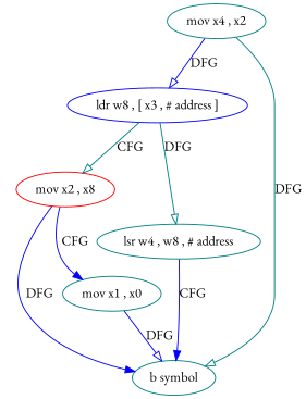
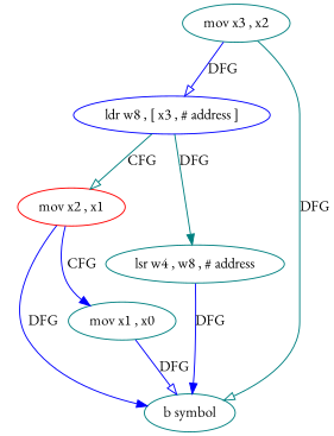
  digraph {
    fontname="EB Garamond"
    node [color=teal fontname="EB Garamond"]
    edge [arrowhead=onormal color=blue fontname="EB Garamond"]
-   n1 [label="mov x4 , x2"]
+   n1 [label="mov x3 , x2"]
    n2 [color=blue label="ldr w8 , [ x3 , # address ]"]
    n3 [label="b symbol"]
-   n4 [color=red label="mov x2 , x8"]
+   n4 [color=red label="mov x2 , x1"]
    n5 [label="lsr w4 , w8 , # address"]
    n6 [label="mov x1 , x0"]
    n1 -> n2 [label=DFG]
    n1 -> n3 [color=teal label=DFG]
    n2 -> n4 [color=teal label=CFG]
-   n2 -> n5 [color=teal label=DFG]
+   n2 -> n5 [arrowhead=normal color=teal label=DFG]
    n4 -> n3 [arrowhead=normal label=DFG]
    n4 -> n6 [arrowhead=normal label=CFG]
-   n5 -> n3 [arrowhead=normal label=CFG]
+   n5 -> n3 [arrowhead=normal label=DFG]
    n6 -> n3 [label=DFG]
  }
